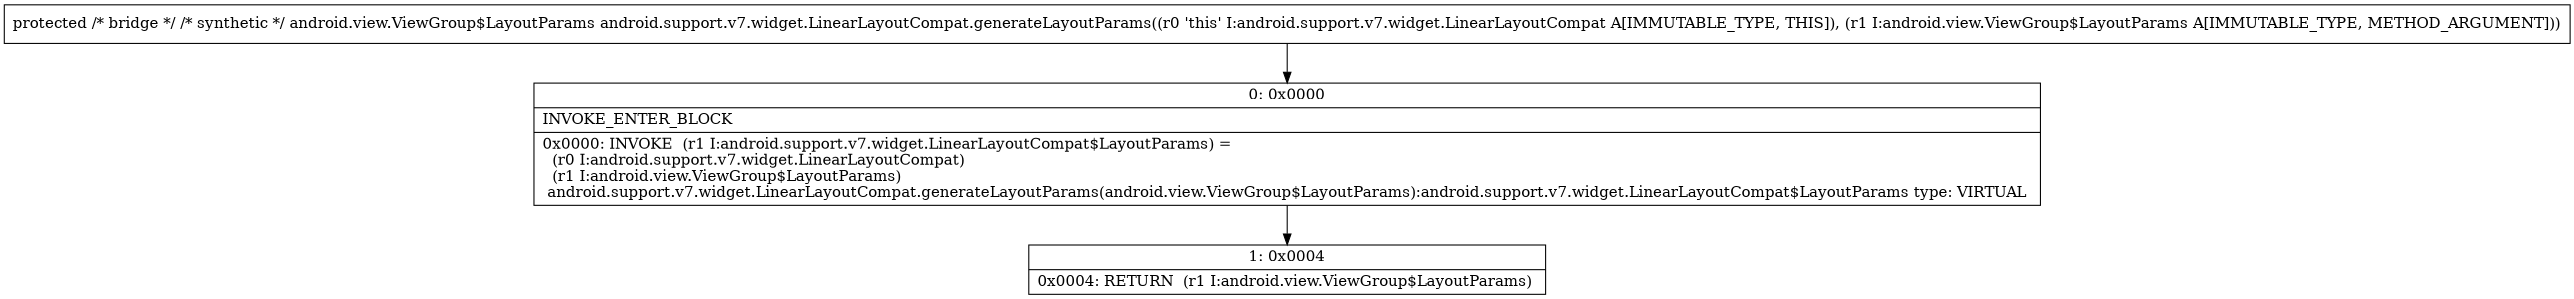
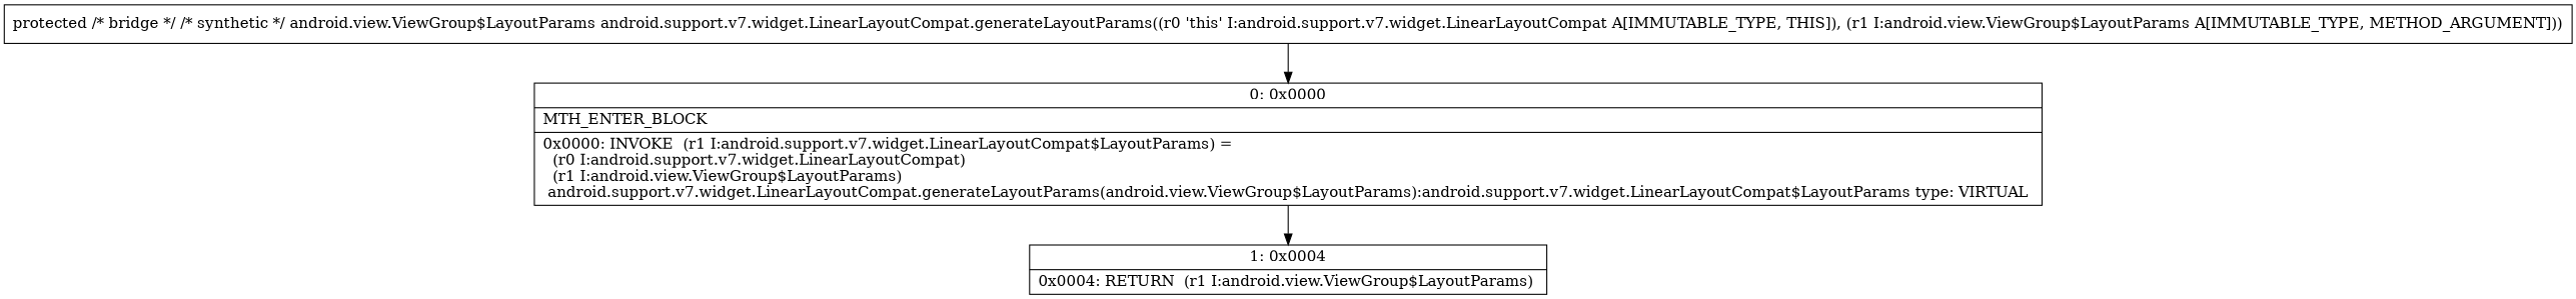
  digraph {
    node [shape=record]
-   n1 [label="{0\:\ 0x0000|INVOKE_ENTER_BLOCK\l|0x0000: INVOKE  (r1 I:android.support.v7.widget.LinearLayoutCompat$LayoutParams) = \l  (r0 I:android.support.v7.widget.LinearLayoutCompat)\l  (r1 I:android.view.ViewGroup$LayoutParams)\l android.support.v7.widget.LinearLayoutCompat.generateLayoutParams(android.view.ViewGroup$LayoutParams):android.support.v7.widget.LinearLayoutCompat$LayoutParams type: VIRTUAL \l}"]
+   n1 [label="{0\:\ 0x0000|MTH_ENTER_BLOCK\l|0x0000: INVOKE  (r1 I:android.support.v7.widget.LinearLayoutCompat$LayoutParams) = \l  (r0 I:android.support.v7.widget.LinearLayoutCompat)\l  (r1 I:android.view.ViewGroup$LayoutParams)\l android.support.v7.widget.LinearLayoutCompat.generateLayoutParams(android.view.ViewGroup$LayoutParams):android.support.v7.widget.LinearLayoutCompat$LayoutParams type: VIRTUAL \l}"]
    n2 [label="{1\:\ 0x0004|0x0004: RETURN  (r1 I:android.view.ViewGroup$LayoutParams) \l}"]
    n3 [label="{protected \/* bridge *\/ \/* synthetic *\/ android.view.ViewGroup$LayoutParams android.support.v7.widget.LinearLayoutCompat.generateLayoutParams((r0 'this' I:android.support.v7.widget.LinearLayoutCompat A[IMMUTABLE_TYPE, THIS]), (r1 I:android.view.ViewGroup$LayoutParams A[IMMUTABLE_TYPE, METHOD_ARGUMENT])) }"]
    n1 -> n2
    n3 -> n1
  }
